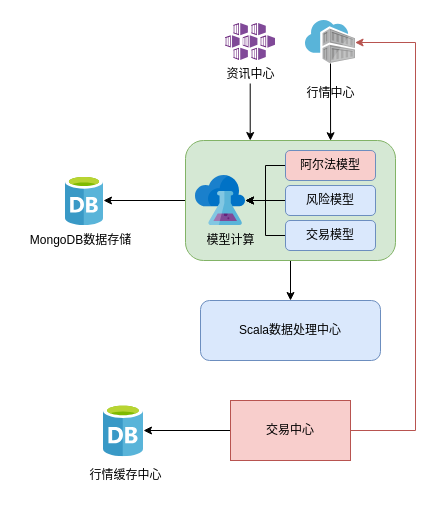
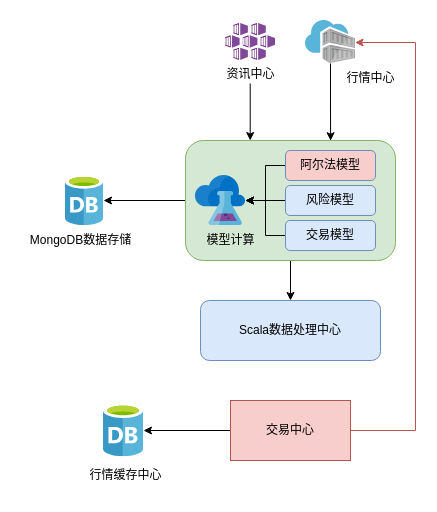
  <mxCell id="0" />
  <mxCell id="1" parent="0" />
  <mxCell id="2" value="" style="edgeStyle=orthogonalEdgeStyle;rounded=0;orthogonalLoop=1;jettySize=auto;html=1;" edge="1" parent="1" source="4" target="13"><mxGeometry relative="1" as="geometry" /></mxCell>
  <mxCell id="3" value="" style="edgeStyle=orthogonalEdgeStyle;rounded=0;orthogonalLoop=1;jettySize=auto;html=1;" edge="1" parent="1" source="4" target="20"><mxGeometry relative="1" as="geometry" /></mxCell>
  <mxCell id="4" value="" style="rounded=1;whiteSpace=wrap;html=1;fillColor=#d5e8d4;strokeColor=#82b366;" vertex="1" parent="1"><mxGeometry x="185" y="140" width="210" height="120" as="geometry" /></mxCell>
  <mxCell id="5" value="" style="sketch=0;aspect=fixed;html=1;points=[];align=center;image;fontSize=12;image=img/lib/mscae/DevTest_Labs.svg;" vertex="1" parent="1"><mxGeometry x="195" y="175" width="50" height="50" as="geometry" /></mxCell>
  <mxCell id="6" value="" style="edgeStyle=orthogonalEdgeStyle;rounded=0;orthogonalLoop=1;jettySize=auto;html=1;" edge="1" parent="1" source="7" target="5"><mxGeometry relative="1" as="geometry" /></mxCell>
  <mxCell id="7" value="阿尔法模型" style="rounded=1;whiteSpace=wrap;html=1;fillColor=#f8cecc;strokeColor=#6c8ebf;" vertex="1" parent="1"><mxGeometry x="285" y="150" width="90" height="30" as="geometry" /></mxCell>
  <mxCell id="8" value="" style="edgeStyle=orthogonalEdgeStyle;rounded=0;orthogonalLoop=1;jettySize=auto;html=1;" edge="1" parent="1" source="9" target="5"><mxGeometry relative="1" as="geometry" /></mxCell>
  <mxCell id="9" value="风险模型" style="rounded=1;whiteSpace=wrap;html=1;fillColor=#dae8fc;strokeColor=#6c8ebf;" vertex="1" parent="1"><mxGeometry x="285" y="185" width="90" height="30" as="geometry" /></mxCell>
  <mxCell id="10" value="" style="edgeStyle=orthogonalEdgeStyle;rounded=0;orthogonalLoop=1;jettySize=auto;html=1;" edge="1" parent="1" source="11" target="5"><mxGeometry relative="1" as="geometry" /></mxCell>
  <mxCell id="11" value="交易模型" style="rounded=1;whiteSpace=wrap;html=1;fillColor=#dae8fc;strokeColor=#6c8ebf;" vertex="1" parent="1"><mxGeometry x="285" y="220" width="90" height="30" as="geometry" /></mxCell>
  <mxCell id="12" value="模型计算" style="text;html=1;align=center;verticalAlign=middle;resizable=0;points=[];autosize=1;strokeColor=none;fillColor=none;" vertex="1" parent="1"><mxGeometry x="195" y="225" width="70" height="30" as="geometry" /></mxCell>
  <mxCell id="13" value="" style="sketch=0;aspect=fixed;html=1;points=[];align=center;image;fontSize=12;image=img/lib/mscae/Database_General.svg;" vertex="1" parent="1"><mxGeometry x="65" y="175" width="38" height="50" as="geometry" /></mxCell>
  <mxCell id="14" value="资讯中心" style="sketch=0;aspect=fixed;html=1;points=[];align=center;image;fontSize=12;image=img/lib/mscae/Kubernetes_Services.svg;" vertex="1" parent="1"><mxGeometry x="225" y="23" width="50" height="37" as="geometry" /></mxCell>
  <mxCell id="15" value="" style="edgeStyle=orthogonalEdgeStyle;rounded=0;orthogonalLoop=1;jettySize=auto;html=1;entryX=0.691;entryY=0.002;entryDx=0;entryDy=0;entryPerimeter=0;" edge="1" parent="1" source="16" target="4"><mxGeometry relative="1" as="geometry" /></mxCell>
  <mxCell id="16" value="" style="sketch=0;aspect=fixed;html=1;points=[];align=center;image;fontSize=12;image=img/lib/mscae/Container_Registries.svg;" vertex="1" parent="1"><mxGeometry x="305" y="20" width="50" height="43" as="geometry" /></mxCell>
- <mxCell id="17" value="行情中心" style="text;html=1;align=center;verticalAlign=middle;resizable=0;points=[];autosize=1;strokeColor=none;fillColor=none;" vertex="1" parent="1"><mxGeometry x="295" y="78" width="70" height="30" as="geometry" /></mxCell>
+ <mxCell id="17" value="行情中心" style="text;html=1;align=center;verticalAlign=middle;resizable=0;points=[];autosize=1;strokeColor=none;fillColor=none;" vertex="1" parent="1"><mxGeometry x="335" y="63" width="70" height="30" as="geometry" /></mxCell>
  <mxCell id="18" value="" style="endArrow=classic;html=1;rounded=0;" edge="1" parent="1"><mxGeometry width="50" height="50" relative="1" as="geometry"><mxPoint x="249.71" y="83" as="sourcePoint" /><mxPoint x="249.71" y="140" as="targetPoint" /></mxGeometry></mxCell>
  <mxCell id="19" value="MongoDB数据存储" style="text;html=1;align=center;verticalAlign=middle;resizable=0;points=[];autosize=1;strokeColor=none;fillColor=none;" vertex="1" parent="1"><mxGeometry x="20" y="225" width="120" height="30" as="geometry" /></mxCell>
  <mxCell id="20" value="Scala数据处理中心" style="rounded=1;whiteSpace=wrap;html=1;fillColor=#dae8fc;strokeColor=#6c8ebf;" vertex="1" parent="1"><mxGeometry x="200" y="300" width="180" height="60" as="geometry" /></mxCell>
  <mxCell id="21" value="" style="edgeStyle=orthogonalEdgeStyle;rounded=0;orthogonalLoop=1;jettySize=auto;html=1;" edge="1" parent="1" source="23" target="24"><mxGeometry relative="1" as="geometry" /></mxCell>
  <mxCell id="22" value="" style="edgeStyle=orthogonalEdgeStyle;rounded=0;orthogonalLoop=1;jettySize=auto;html=1;entryX=0.991;entryY=0.512;entryDx=0;entryDy=0;entryPerimeter=0;fillColor=#f8cecc;strokeColor=#b85450;" edge="1" parent="1" source="23" target="16"><mxGeometry relative="1" as="geometry"><mxPoint x="415" y="120" as="targetPoint" /><Array as="points"><mxPoint x="415" y="430" /><mxPoint x="415" y="42" /></Array></mxGeometry></mxCell>
  <mxCell id="23" value="交易中心" style="whiteSpace=wrap;html=1;fillColor=#f8cecc;strokeColor=#b85450;" vertex="1" parent="1"><mxGeometry x="230" y="400" width="120" height="60" as="geometry" /></mxCell>
  <mxCell id="24" value="" style="sketch=0;aspect=fixed;html=1;points=[];align=center;image;fontSize=12;image=img/lib/mscae/Database_General.svg;" vertex="1" parent="1"><mxGeometry x="103" y="403.68" width="40" height="52.63" as="geometry" /></mxCell>
  <mxCell id="25" value="行情缓存中心" style="text;html=1;align=center;verticalAlign=middle;resizable=0;points=[];autosize=1;strokeColor=none;fillColor=none;" vertex="1" parent="1"><mxGeometry x="75" y="460" width="100" height="30" as="geometry" /></mxCell>
